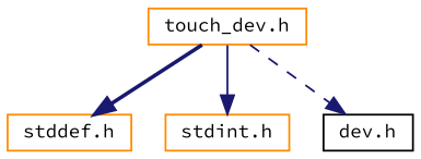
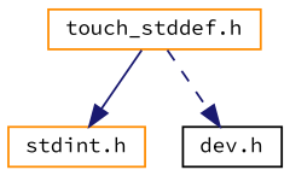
  digraph {
    fontname="Source Code Pro"
    node [color=darkorange fillcolor=white fontname="Source Code Pro" fontsize=10 shape=record style=filled]
    edge [color=midnightblue fontname="Source Code Pro" fontsize=10 labelfontname=Helvetica labelfontsize=10]
-   n1 [height=0.2 label="touch_dev.h" width=0.4]
-   n2 [height=0.2 label="stddef.h" width=0.4]
+   n1 [height=0.2 label="touch_stddef.h" width=0.4]
    n3 [height=0.2 label="stdint.h" width=0.4]
    n4 [color=black height=0.2 label="dev.h" width=0.4]
-   n1 -> n2 [style=bold]
    n1 -> n3 [style=solid]
    n1 -> n4 [style=dashed]
  }
